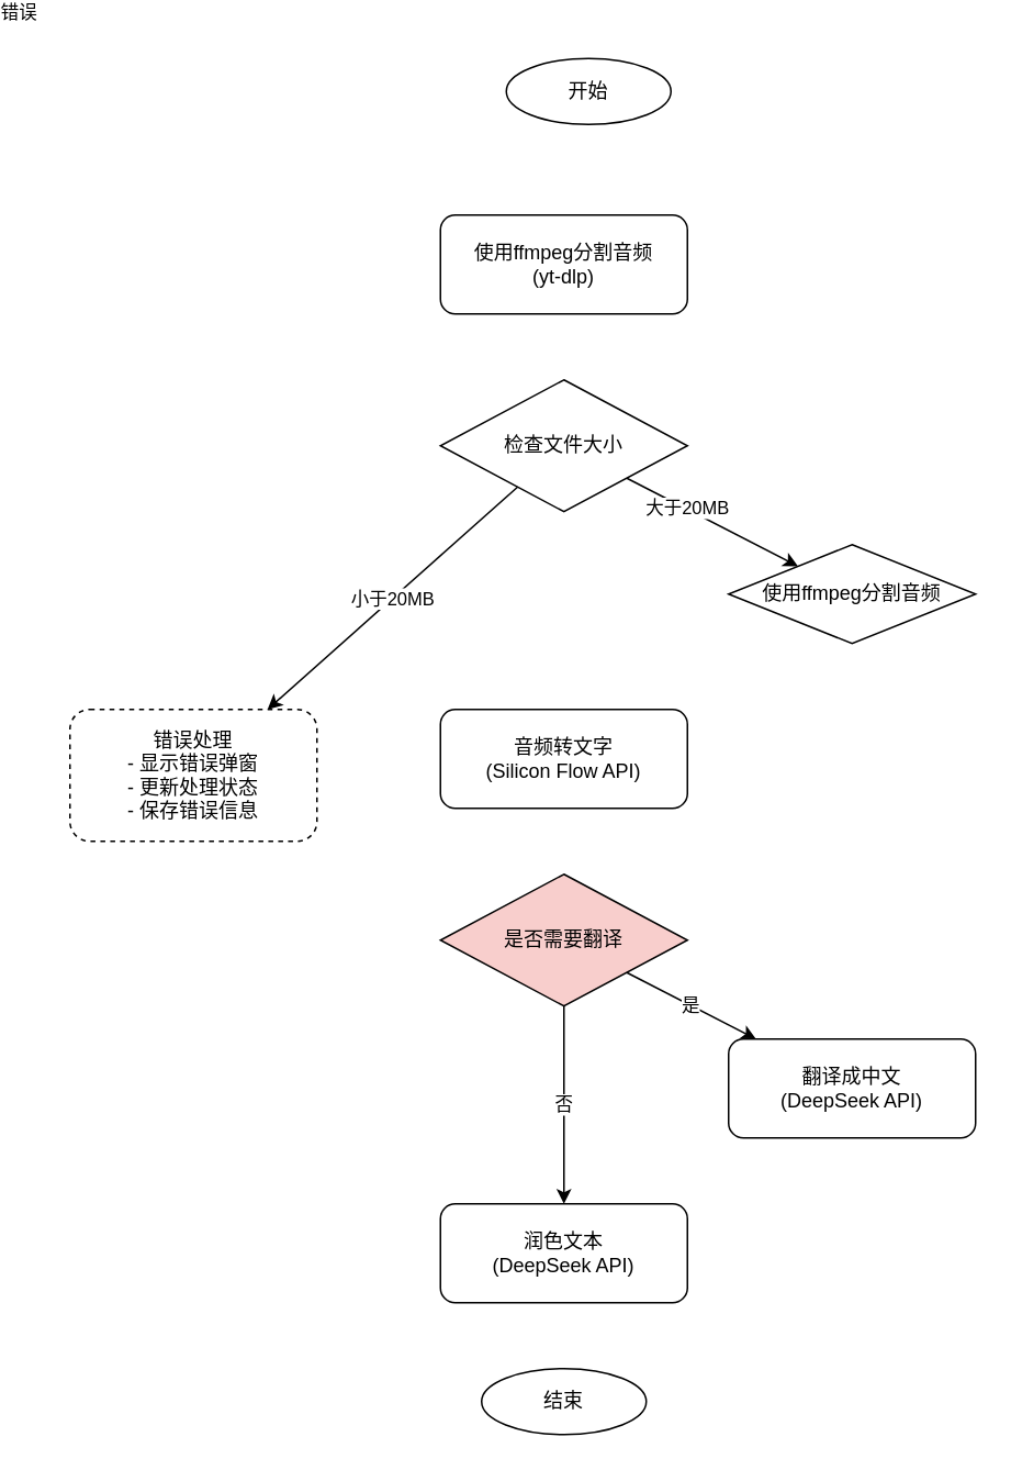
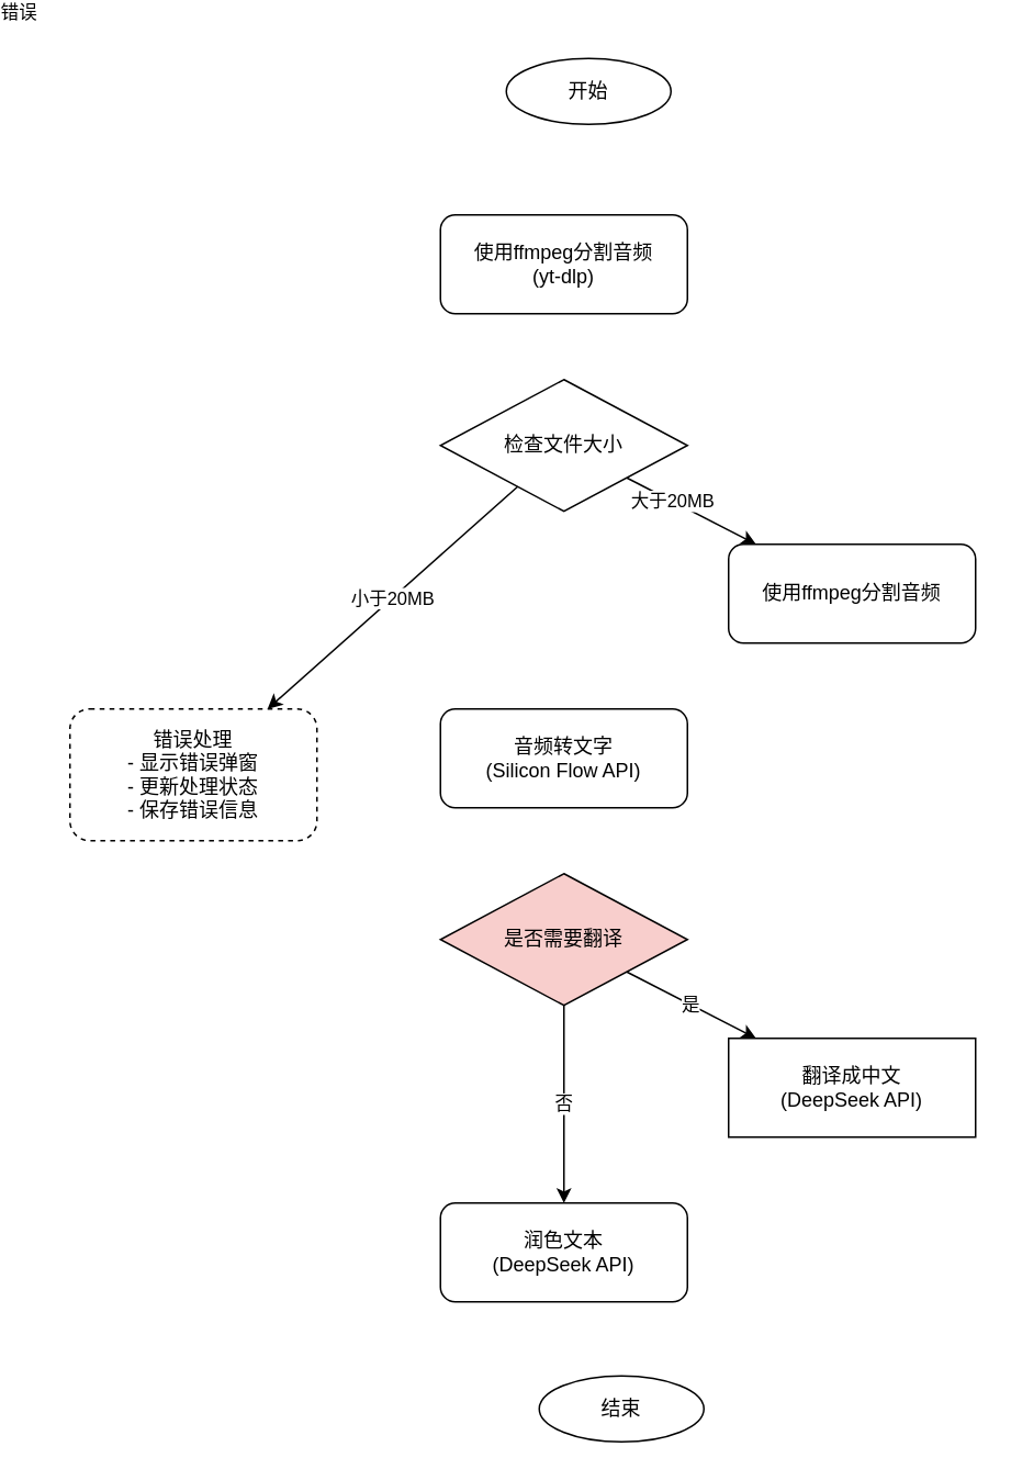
  <mxCell id="0" />
  <mxCell id="1" parent="0" />
  <mxCell id="2" value="开始" style="ellipse;whiteSpace=wrap;" vertex="1" parent="1"><mxGeometry x="285" y="20" width="100" height="40" as="geometry" /></mxCell>
  <mxCell id="3" value="使用ffmpeg分割音频&#10;(yt-dlp)" style="rounded=1;whiteSpace=wrap;" vertex="1" parent="1"><mxGeometry x="245" y="115" width="150" height="60" as="geometry" /></mxCell>
  <mxCell id="4" value="检查文件大小" style="rhombus;whiteSpace=wrap;" vertex="1" parent="1"><mxGeometry x="245" y="215" width="150" height="80" as="geometry" /></mxCell>
- <mxCell id="5" value="使用ffmpeg分割音频" style="rhombus;whiteSpace=wrap;" vertex="1" parent="1"><mxGeometry x="420" y="315" width="150" height="60" as="geometry" /></mxCell>
+ <mxCell id="5" value="使用ffmpeg分割音频" style="rounded=1;whiteSpace=wrap;" vertex="1" parent="1"><mxGeometry x="420" y="315" width="150" height="60" as="geometry" /></mxCell>
  <mxCell id="6" value="音频转文字&#10;(Silicon Flow API)" style="rounded=1;whiteSpace=wrap;" vertex="1" parent="1"><mxGeometry x="245" y="415" width="150" height="60" as="geometry" /></mxCell>
  <mxCell id="7" value="是否需要翻译" style="rhombus;whiteSpace=wrap;fillColor=#f8cecc;" vertex="1" parent="1"><mxGeometry x="245" y="515" width="150" height="80" as="geometry" /></mxCell>
- <mxCell id="8" value="翻译成中文&#10;(DeepSeek API)" style="rounded=1;whiteSpace=wrap;" vertex="1" parent="1"><mxGeometry x="420" y="615" width="150" height="60" as="geometry" /></mxCell>
+ <mxCell id="8" value="翻译成中文&#10;(DeepSeek API)" style="whiteSpace=wrap;rounded=0;" vertex="1" parent="1"><mxGeometry x="420" y="615" width="150" height="60" as="geometry" /></mxCell>
  <mxCell id="9" value="润色文本&#10;(DeepSeek API)" style="rounded=1;whiteSpace=wrap;" vertex="1" parent="1"><mxGeometry x="245" y="715" width="150" height="60" as="geometry" /></mxCell>
- <mxCell id="10" value="结束" style="ellipse;whiteSpace=wrap;" vertex="1" parent="1"><mxGeometry x="270" y="815" width="100" height="40" as="geometry" /></mxCell>
+ <mxCell id="10" value="结束" style="ellipse;whiteSpace=wrap;" vertex="1" parent="1"><mxGeometry x="305" y="820" width="100" height="40" as="geometry" /></mxCell>
  <mxCell id="11" value="" style="endArrow=classic;html=1;" edge="1" parent="1" source="2" target="3" />
  <mxCell id="12" value="" style="endArrow=classic;html=1;" edge="1" parent="1" source="3" target="4" />
  <mxCell id="13" value="大于20MB" style="endArrow=classic;html=1;" edge="1" parent="1" source="4" target="5"><mxGeometry x="-0.3" relative="1" as="geometry"><mxPoint as="offset" /></mxGeometry></mxCell>
  <mxCell id="14" value="小于20MB" style="endArrow=classic;html=1;" edge="1" parent="1" source="4" target="21"><mxGeometry relative="1" as="geometry" /></mxCell>
  <mxCell id="15" value="" style="endArrow=classic;html=1;" edge="1" parent="1" source="5" target="6" />
  <mxCell id="16" value="" style="endArrow=classic;html=1;" edge="1" parent="1" source="6" target="7" />
  <mxCell id="17" value="是" style="endArrow=classic;html=1;" edge="1" parent="1" source="7" target="8"><mxGeometry relative="1" as="geometry" /></mxCell>
  <mxCell id="18" value="否" style="endArrow=classic;html=1;" edge="1" parent="1" source="7" target="9"><mxGeometry relative="1" as="geometry" /></mxCell>
  <mxCell id="19" value="" style="endArrow=classic;html=1;" edge="1" parent="1" source="8" target="9" />
  <mxCell id="20" value="" style="endArrow=classic;html=1;" edge="1" parent="1" source="9" target="10" />
  <mxCell id="21" value="错误处理&#10;- 显示错误弹窗&#10;- 更新处理状态&#10;- 保存错误信息" style="rounded=1;whiteSpace=wrap;dashed=1;" vertex="1" parent="1"><mxGeometry x="20" y="415" width="150" height="80" as="geometry" /></mxCell>
  <mxCell id="22" value="错误" style="endArrow=classic;html=1;dashed=1;" edge="1" parent="1" source="3" target="21" />
  <mxCell id="23" value="错误" style="endArrow=classic;html=1;dashed=1;" edge="1" parent="1" source="5" target="21" />
  <mxCell id="24" value="错误" style="endArrow=classic;html=1;dashed=1;" edge="1" parent="1" source="6" target="21" />
  <mxCell id="25" value="错误" style="endArrow=classic;html=1;dashed=1;" edge="1" parent="1" source="8" target="21" />
  <mxCell id="26" value="错误" style="endArrow=classic;html=1;dashed=1;" edge="1" parent="1" source="9" target="21" />
